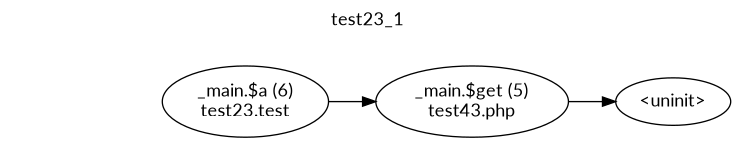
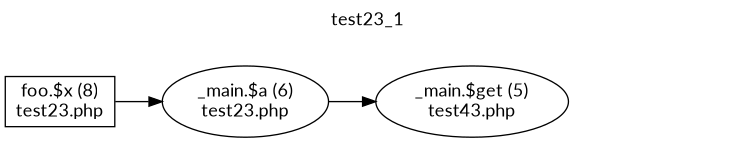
  digraph {
    fontname=Lato
    label=test23_1
    labelloc=t
    rankdir=LR
    node [fontname=Lato shape=ellipse]
    edge [fontname=Lato]
-   n2 [label="_main.$a (6)\ntest23.test"]
+   n1 [label="foo.$x (8)\ntest23.php" shape=box]
+   n2 [label="_main.$a (6)\ntest23.php"]
    n3 [label="_main.$get (5)\ntest43.php"]
-   n4 [label="<uninit>"]
+   n1 -> n2
    n2 -> n3
-   n3 -> n4
  }
